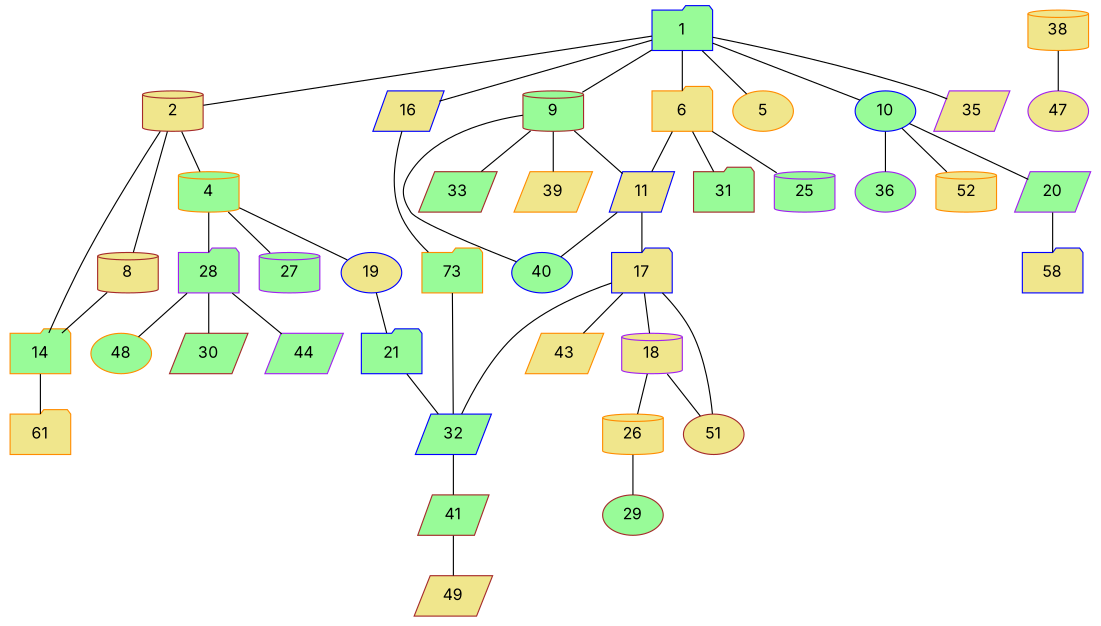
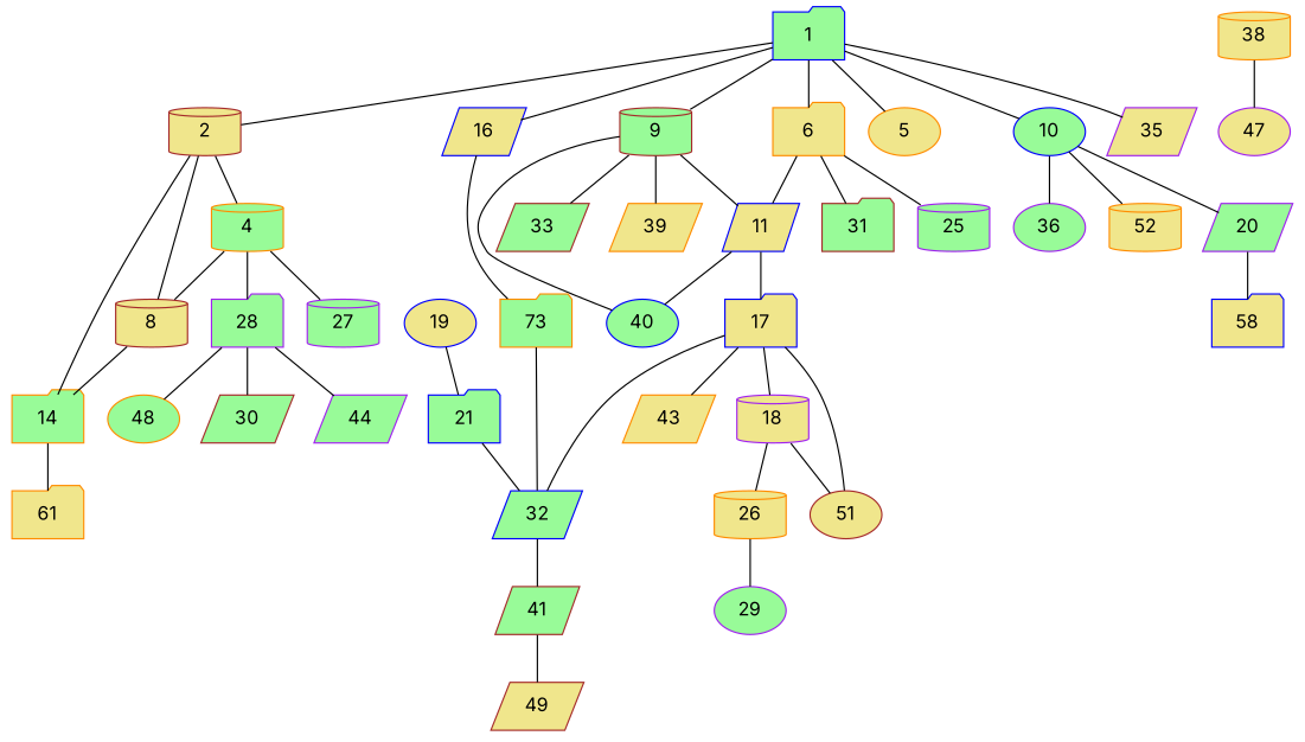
  graph {
    fontname=Inter
    node [color=darkorange fillcolor=palegreen fontname=Inter shape=parallelogram style=filled]
    edge [fontname=Inter]
    1 [color=blue shape=folder super="+3"]
    2 [color=brown fillcolor=khaki shape=cylinder super="+12"]
    5 [fillcolor=khaki shape=ellipse]
    6 [fillcolor=khaki shape=folder super="+7"]
    9 [color=brown shape=cylinder super="+13"]
    10 [color=blue shape=ellipse super="+22"]
    16 [color=blue fillcolor=khaki]
    35 [color=purple fillcolor=khaki]
    4 [shape=cylinder super="+56"]
    8 [color=brown fillcolor=khaki shape=cylinder super="+15"]
    14 [shape=folder super="+53"]
    11 [color=blue fillcolor=khaki super="+50"]
    25 [color=purple shape=cylinder super="+34"]
    31 [color=brown shape=folder super="+46"]
    33 [color=brown]
    39 [fillcolor=khaki]
    40 [color=blue shape=ellipse]
    20 [color=purple super="+54"]
    36 [color=purple shape=ellipse]
    52 [fillcolor=khaki shape=cylinder]
    n21 [label=73 shape=folder super="+60"]
    19 [color=blue fillcolor=khaki shape=ellipse super="+37"]
    27 [color=purple shape=cylinder]
    28 [color=purple shape=folder super="+42"]
    61 [fillcolor=khaki shape=folder]
    21 [color=blue shape=folder super="+59"]
    30 [color=brown]
    44 [color=purple]
    48 [shape=ellipse]
    17 [color=blue fillcolor=khaki shape=folder super="+45"]
    58 [color=blue fillcolor=khaki shape=folder]
    18 [color=purple fillcolor=khaki shape=cylinder super="+24"]
    32 [color=blue]
    43 [fillcolor=khaki]
    51 [color=brown fillcolor=khaki shape=ellipse]
    26 [fillcolor=khaki shape=cylinder]
    41 [color=brown super="+57"]
    38 [fillcolor=khaki shape=cylinder]
    47 [color=purple fillcolor=khaki shape=ellipse]
-   29 [color=brown shape=ellipse super="+55"]
+   29 [color=purple shape=ellipse super="+55"]
    49 [color=brown fillcolor=khaki]
    1 -- 2
    1 -- 5
    1 -- 6
    1 -- 9
    1 -- 10
    1 -- 16
    1 -- 35
    2 -- 4
    2 -- 8
    2 -- 14
    6 -- 11
    6 -- 25
    6 -- 31
    9 -- 11
    9 -- 33
    9 -- 39
    9 -- 40
    10 -- 20
    10 -- 36
    10 -- 52
    16 -- n21
-   4 -- 19
+   4 -- 8
    4 -- 27
    4 -- 28
    8 -- 14
    14 -- 61
    11 -- 40
    11 -- 17
    20 -- 58
    n21 -- 32
    19 -- 21
    28 -- 30
    28 -- 44
    28 -- 48
    21 -- 32
    17 -- 18
    17 -- 32
    17 -- 43
    17 -- 51
    18 -- 51
    18 -- 26
    32 -- 41
    26 -- 29
    41 -- 49
    38 -- 47
  }
